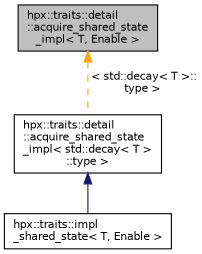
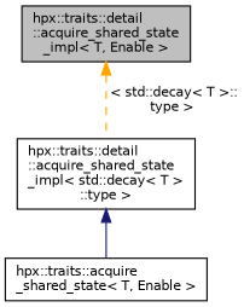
  digraph {
    node [color=black fillcolor=white fontname=Helvetica fontsize=10 shape=record style=filled]
    edge [dir=back fontname=Helvetica fontsize=10 labelfontname=Helvetica labelfontsize=10]
    n1 [fillcolor=grey75 fontcolor=black height=0.2 label="hpx::traits::detail\l::acquire_shared_state\l_impl\< T, Enable \>" width=0.4]
    n2 [height=0.2 label="hpx::traits::detail\l::acquire_shared_state\l_impl\< std::decay\< T \>\l::type \>" width=0.4]
-   n3 [height=0.2 label="hpx::traits::impl\l_shared_state\< T, Enable \>" width=0.4]
+   n3 [height=0.2 label="hpx::traits::acquire\l_shared_state\< T, Enable \>" width=0.4]
    n1 -> n2 [color=orange label=" \< std::decay\< T \>::\ltype \>" style=dashed]
    n2 -> n3 [color=midnightblue style=solid]
  }
